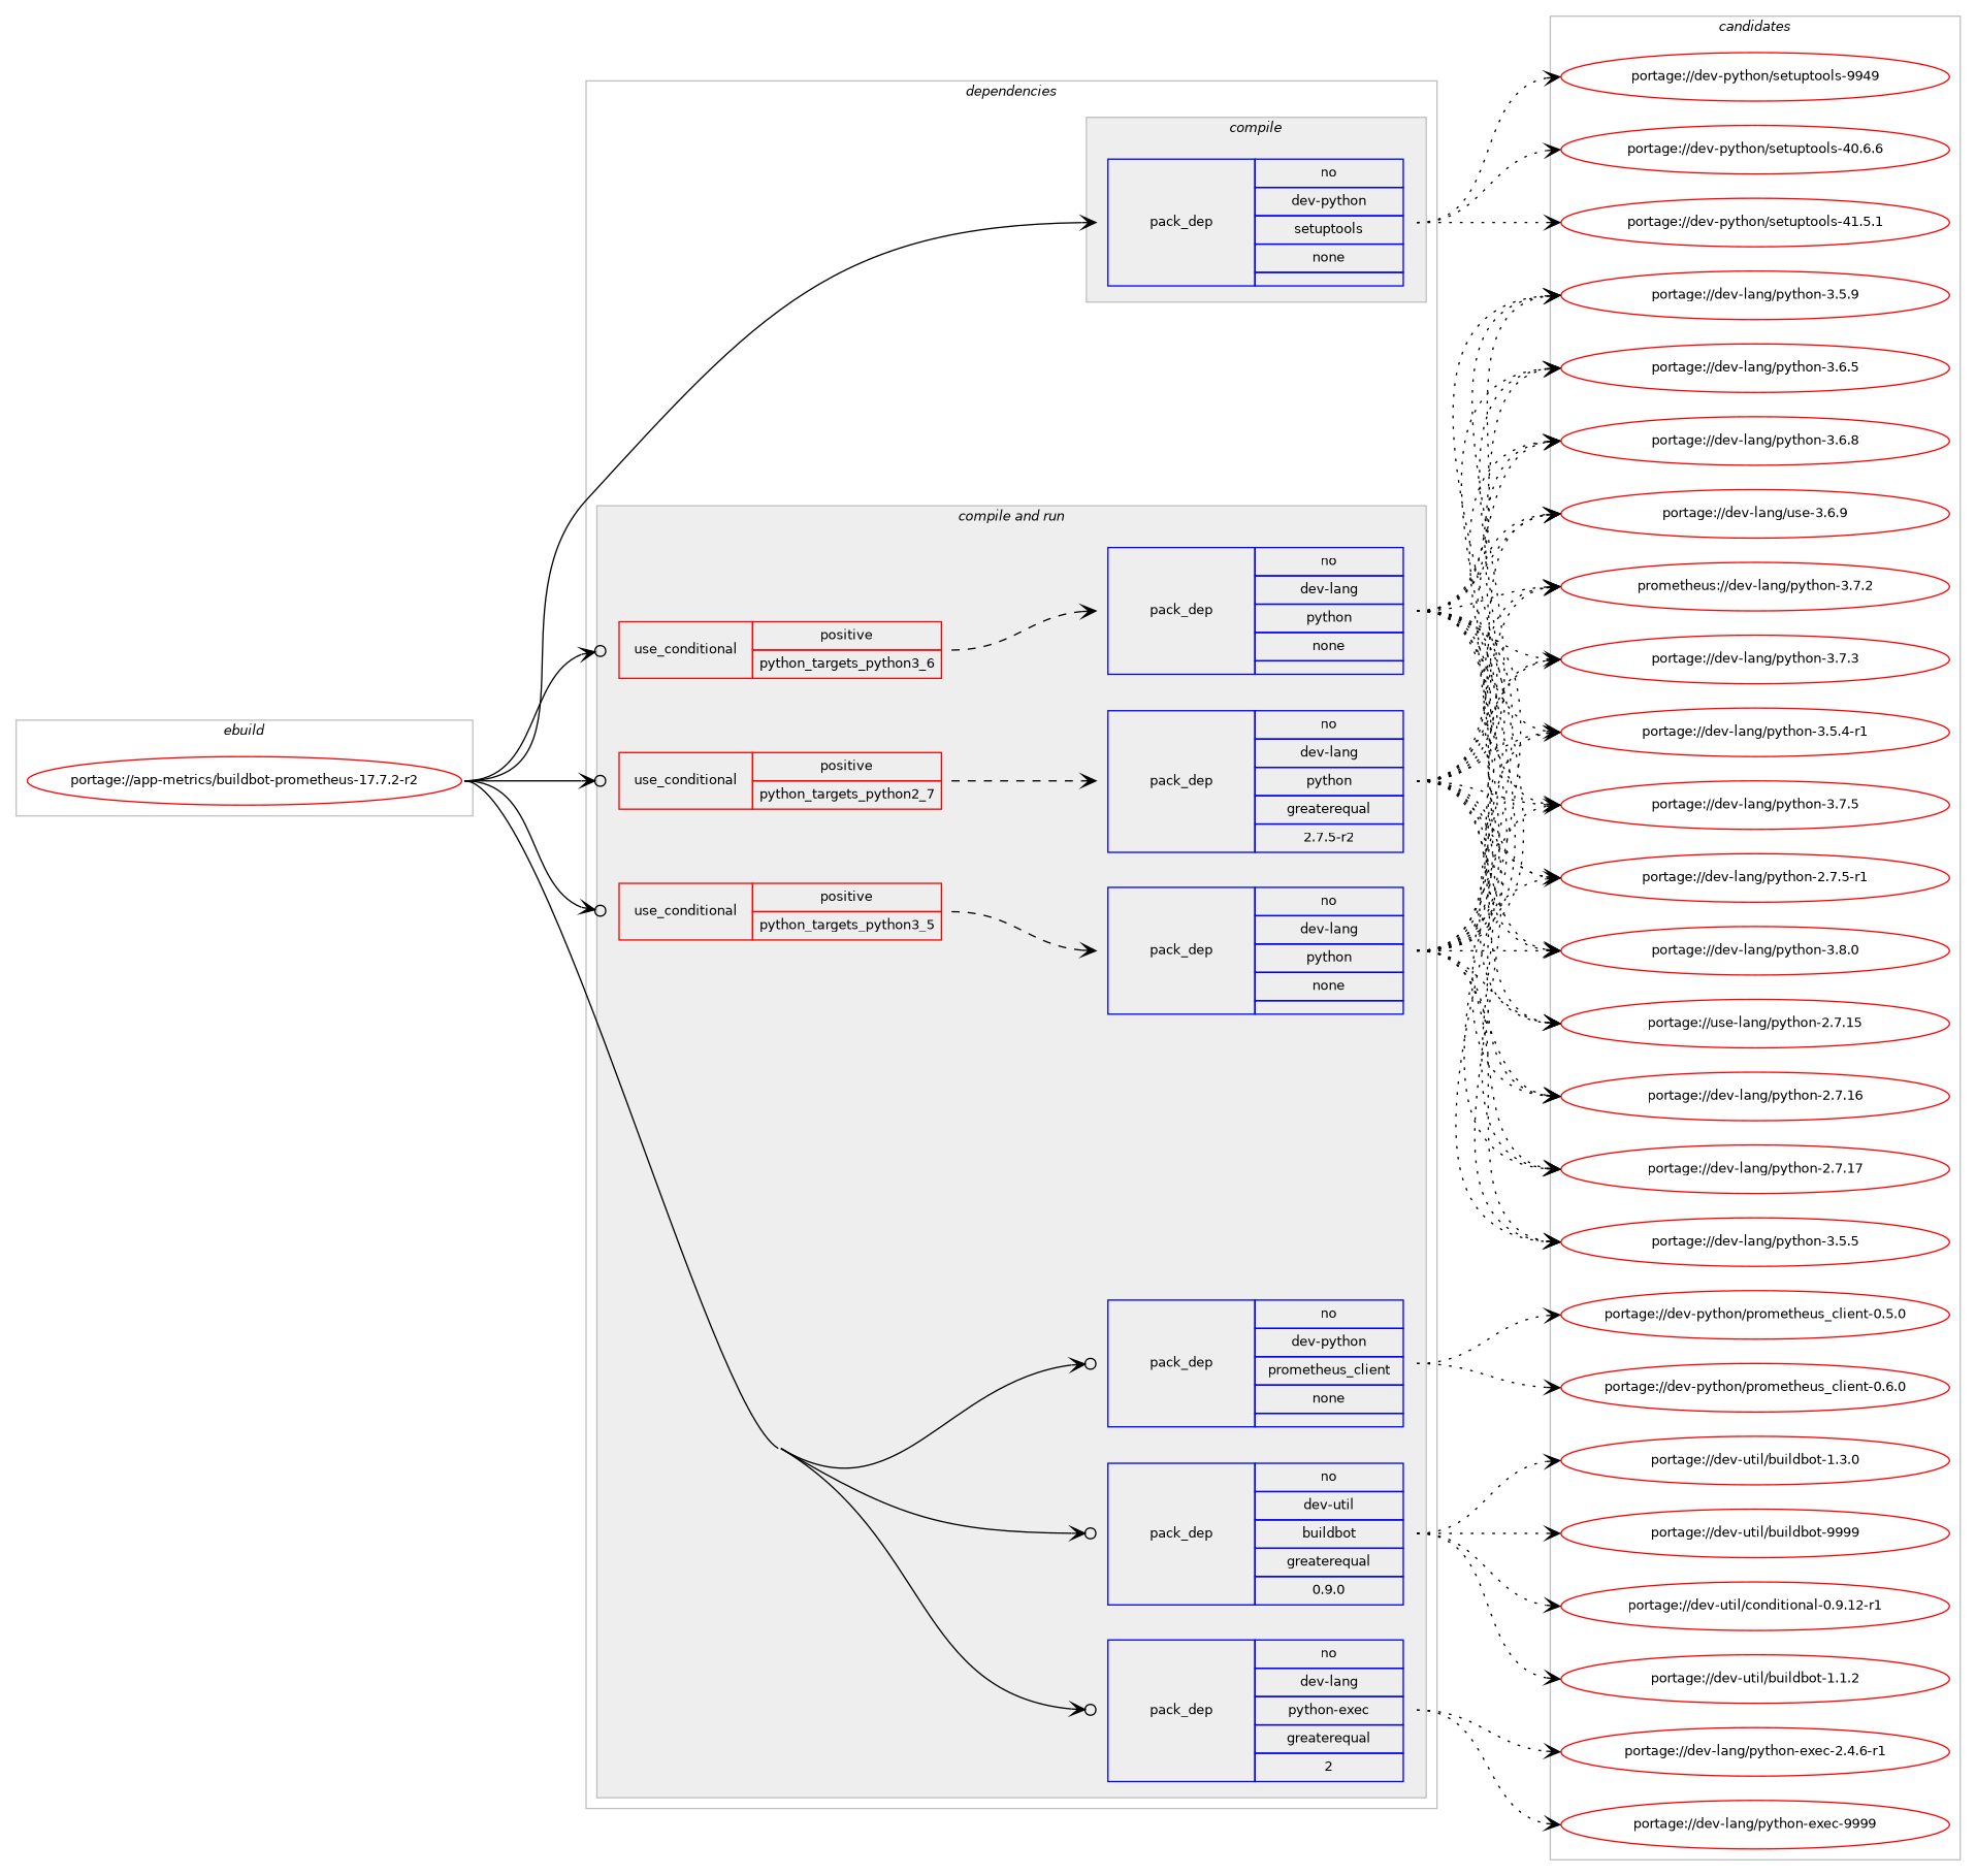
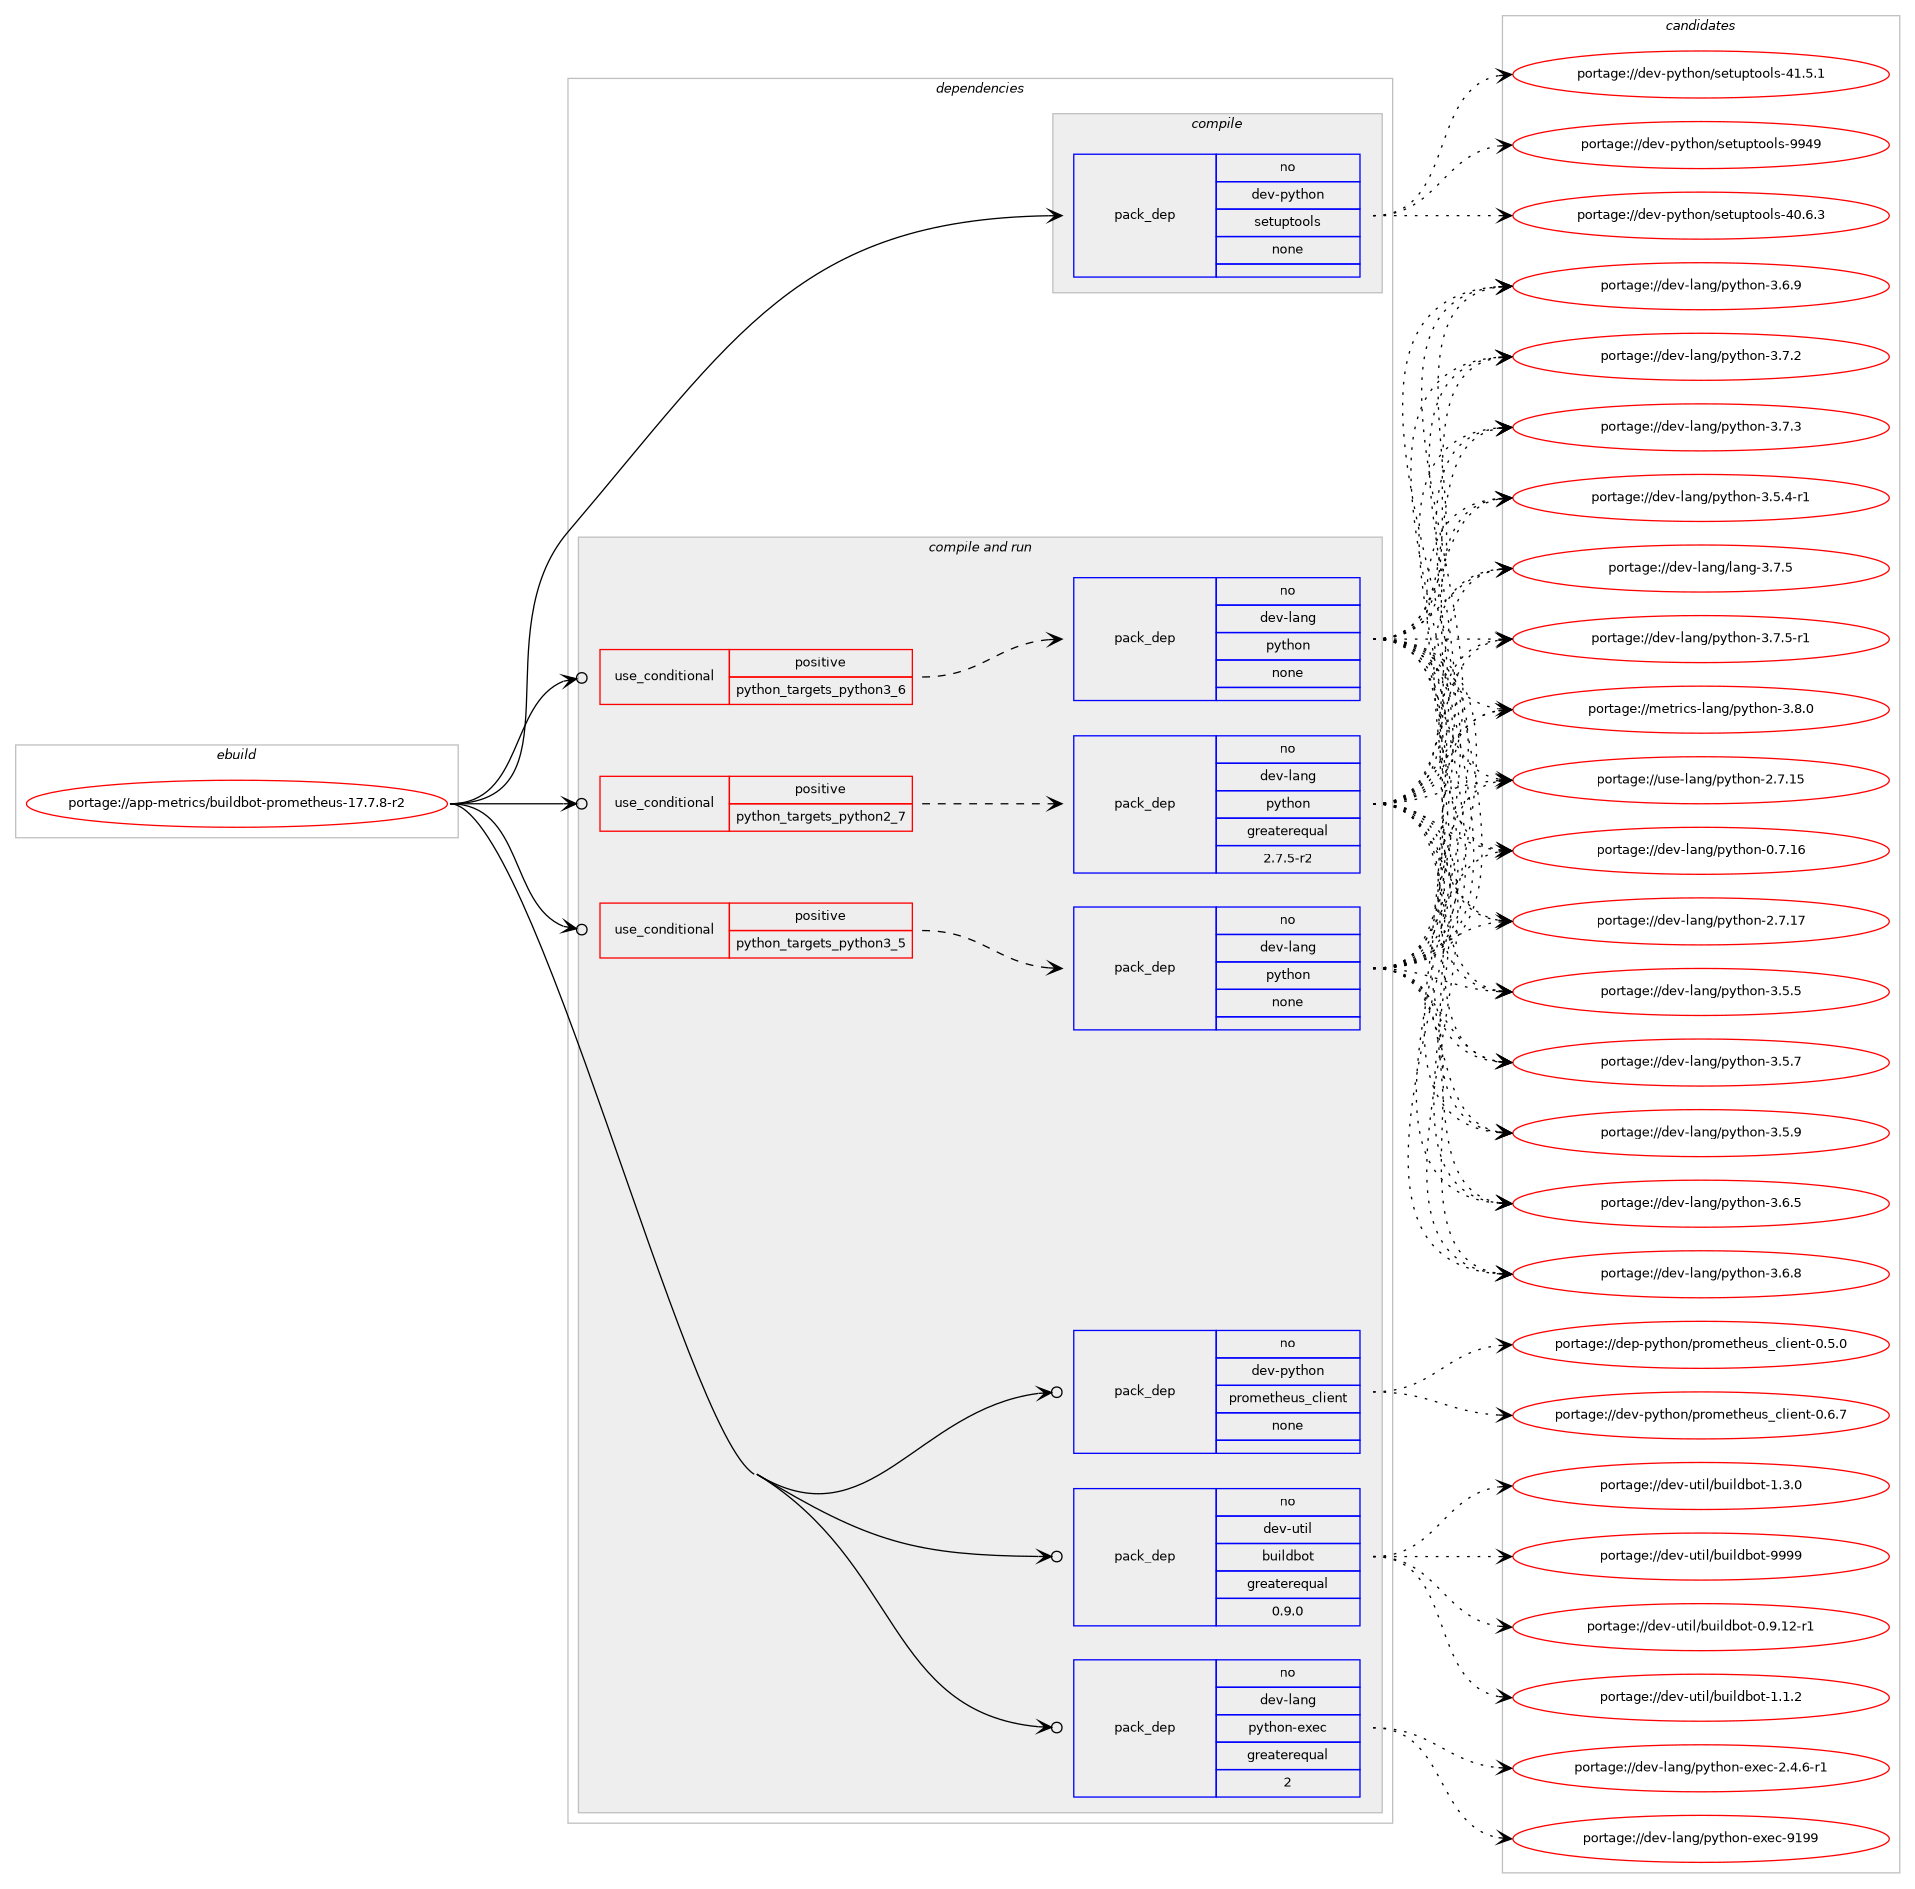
  digraph {
    compound=true
    concentrate=true
    fontname=Helvetica
    fontsize=10
    newrank=true
    rankdir=LR
    ranksep=1.5
    node [color=red fontname=Helvetica fontsize=10]
    edge [arrowhead=vee headport=w style=dotted tailport=e weight=100]
-   n1 [label="portage://app-metrics/buildbot-prometheus-17.7.2-r2" width=4]
+   n1 [label="portage://app-metrics/buildbot-prometheus-17.7.8-r2" width=4]
    n2 [color=blue label=<<TABLE BORDER="0" CELLBORDER="1" CELLSPACING="0" CELLPADDING="4" WIDTH="220"><TR><TD ROWSPAN="6" CELLPADDING="30">pack_dep</TD></TR><TR><TD WIDTH="110">no</TD></TR><TR><TD>dev-python</TD></TR><TR><TD>setuptools</TD></TR><TR><TD>none</TD></TR><TR><TD></TD></TR></TABLE>> shape=none]
    n3 [color=blue label=<<TABLE BORDER="0" CELLBORDER="1" CELLSPACING="0" CELLPADDING="4" WIDTH="220"><TR><TD ROWSPAN="6" CELLPADDING="30">pack_dep</TD></TR><TR><TD WIDTH="110">no</TD></TR><TR><TD>dev-lang</TD></TR><TR><TD>python</TD></TR><TR><TD>greaterequal</TD></TR><TR><TD>2.7.5-r2</TD></TR></TABLE>> shape=none]
    n4 [label=<<TABLE BORDER="0" CELLBORDER="1" CELLSPACING="0" CELLPADDING="4"><TR><TD ROWSPAN="3" CELLPADDING="10">use_conditional</TD></TR><TR><TD>positive</TD></TR><TR><TD>python_targets_python2_7</TD></TR></TABLE>> shape=none]
    n5 [color=blue label=<<TABLE BORDER="0" CELLBORDER="1" CELLSPACING="0" CELLPADDING="4" WIDTH="220"><TR><TD ROWSPAN="6" CELLPADDING="30">pack_dep</TD></TR><TR><TD WIDTH="110">no</TD></TR><TR><TD>dev-lang</TD></TR><TR><TD>python</TD></TR><TR><TD>none</TD></TR><TR><TD></TD></TR></TABLE>> shape=none]
    n6 [label=<<TABLE BORDER="0" CELLBORDER="1" CELLSPACING="0" CELLPADDING="4"><TR><TD ROWSPAN="3" CELLPADDING="10">use_conditional</TD></TR><TR><TD>positive</TD></TR><TR><TD>python_targets_python3_5</TD></TR></TABLE>> shape=none]
    n7 [color=blue label=<<TABLE BORDER="0" CELLBORDER="1" CELLSPACING="0" CELLPADDING="4" WIDTH="220"><TR><TD ROWSPAN="6" CELLPADDING="30">pack_dep</TD></TR><TR><TD WIDTH="110">no</TD></TR><TR><TD>dev-lang</TD></TR><TR><TD>python</TD></TR><TR><TD>none</TD></TR><TR><TD></TD></TR></TABLE>> shape=none]
    n8 [label=<<TABLE BORDER="0" CELLBORDER="1" CELLSPACING="0" CELLPADDING="4"><TR><TD ROWSPAN="3" CELLPADDING="10">use_conditional</TD></TR><TR><TD>positive</TD></TR><TR><TD>python_targets_python3_6</TD></TR></TABLE>> shape=none]
    n9 [color=blue label=<<TABLE BORDER="0" CELLBORDER="1" CELLSPACING="0" CELLPADDING="4" WIDTH="220"><TR><TD ROWSPAN="6" CELLPADDING="30">pack_dep</TD></TR><TR><TD WIDTH="110">no</TD></TR><TR><TD>dev-lang</TD></TR><TR><TD>python-exec</TD></TR><TR><TD>greaterequal</TD></TR><TR><TD>2</TD></TR></TABLE>> shape=none]
    n10 [color=blue label=<<TABLE BORDER="0" CELLBORDER="1" CELLSPACING="0" CELLPADDING="4" WIDTH="220"><TR><TD ROWSPAN="6" CELLPADDING="30">pack_dep</TD></TR><TR><TD WIDTH="110">no</TD></TR><TR><TD>dev-python</TD></TR><TR><TD>prometheus_client</TD></TR><TR><TD>none</TD></TR><TR><TD></TD></TR></TABLE>> shape=none]
    n11 [color=blue label=<<TABLE BORDER="0" CELLBORDER="1" CELLSPACING="0" CELLPADDING="4" WIDTH="220"><TR><TD ROWSPAN="6" CELLPADDING="30">pack_dep</TD></TR><TR><TD WIDTH="110">no</TD></TR><TR><TD>dev-util</TD></TR><TR><TD>buildbot</TD></TR><TR><TD>greaterequal</TD></TR><TR><TD>0.9.0</TD></TR></TABLE>> shape=none]
-   n12 [label="portage://dev-python/setuptools-40.6.6" width=4]
+   n12 [label="portage://dev-python/setuptools-40.6.3" width=4]
    n13 [label="portage://dev-python/setuptools-41.5.1" width=4]
    n14 [label="portage://dev-python/setuptools-9949" width=4]
    n15 [label="portage://use-lang/python-2.7.15" width=4]
-   n16 [label="portage://dev-lang/python-2.7.16" width=4]
+   n16 [label="portage://dev-lang/python-0.7.16" width=4]
    n17 [label="portage://dev-lang/python-2.7.17" width=4]
    n18 [label="portage://dev-lang/python-3.5.5" width=4]
+   n19 [label="portage://dev-lang/python-3.5.7" width=4]
    n20 [label="portage://dev-lang/python-3.5.9" width=4]
    n21 [label="portage://dev-lang/python-3.6.5" width=4]
    n22 [label="portage://dev-lang/python-3.6.8" width=4]
-   n23 [label="portage://dev-lang/use-3.6.9" width=4]
-   n24 [label="prometheus://dev-lang/python-3.7.2" width=4]
+   n23 [label="portage://dev-lang/python-3.6.9" width=4]
+   n24 [label="portage://dev-lang/python-3.7.2" width=4]
    n25 [label="portage://dev-lang/python-3.7.3" width=4]
    n26 [label="portage://dev-lang/python-3.5.4-r1" width=4]
-   n27 [label="portage://dev-lang/python-3.7.5" width=4]
-   n28 [label="portage://dev-lang/python-2.7.5-r1" width=4]
-   n29 [label="portage://dev-lang/python-3.8.0" width=4]
+   n27 [label="portage://dev-lang/lang-3.7.5" width=4]
+   n28 [label="portage://dev-lang/python-3.7.5-r1" width=4]
+   n29 [label="portage://metrics-lang/python-3.8.0" width=4]
    n30 [label="portage://dev-lang/python-exec-2.4.6-r1" width=4]
-   n31 [label="portage://dev-lang/python-exec-9999" width=4]
-   n32 [label="portage://dev-python/prometheus_client-0.5.0" width=4]
-   n33 [label="portage://dev-python/prometheus_client-0.6.0" width=4]
-   n34 [label="portage://dev-util/conditional-0.9.12-r1" width=4]
+   n31 [label="portage://dev-lang/python-exec-9199" width=4]
+   n32 [label="portage://dep-python/prometheus_client-0.5.0" width=4]
+   n33 [label="portage://dev-python/prometheus_client-0.6.7" width=4]
+   n34 [label="portage://dev-util/buildbot-0.9.12-r1" width=4]
    n35 [label="portage://dev-util/buildbot-1.1.2" width=4]
    n36 [label="portage://dev-util/buildbot-1.3.0" width=4]
    n37 [label="portage://dev-util/buildbot-9999" width=4]
    subgraph cluster_1 {
      color=gray
      label=<<i>ebuild</i>>
      rank=same
      n1
    }
    subgraph cluster_2 {
      color=gray
      label=<<i>dependencies</i>>
      subgraph cluster_3 {
        color=gray
        fillcolor="#eeeeee"
        label=<<i>compile</i>>
        style=filled
        subgraph sub_4 {
          color=gray
          fillcolor="#eeeeee"
          label=<<i>compile</i>>
          style=filled
          n2
        }
      }
      subgraph cluster_5 {
        color=gray
        fillcolor="#eeeeee"
        label=<<i>compile and run</i>>
        style=filled
        subgraph sub_6 {
          color=gray
          fillcolor="#eeeeee"
          label=<<i>compile and run</i>>
          style=filled
          n4
          subgraph sub_7 {
            color=gray
            fillcolor="#eeeeee"
            label=<<i>compile and run</i>>
            style=filled
            n3
          }
        }
        subgraph sub_8 {
          color=gray
          fillcolor="#eeeeee"
          label=<<i>compile and run</i>>
          style=filled
          n6
          subgraph sub_9 {
            color=gray
            fillcolor="#eeeeee"
            label=<<i>compile and run</i>>
            style=filled
            n5
          }
        }
        subgraph sub_10 {
          color=gray
          fillcolor="#eeeeee"
          label=<<i>compile and run</i>>
          style=filled
          n8
          subgraph sub_11 {
            color=gray
            fillcolor="#eeeeee"
            label=<<i>compile and run</i>>
            style=filled
            n7
          }
        }
        subgraph sub_12 {
          color=gray
          fillcolor="#eeeeee"
          label=<<i>compile and run</i>>
          style=filled
          n9
        }
        subgraph sub_13 {
          color=gray
          fillcolor="#eeeeee"
          label=<<i>compile and run</i>>
          style=filled
          n10
        }
        subgraph sub_14 {
          color=gray
          fillcolor="#eeeeee"
          label=<<i>compile and run</i>>
          style=filled
          n11
        }
      }
      subgraph cluster_15 {
        color=gray
        fillcolor="#eeeeee"
        label=<<i>run</i>>
        style=filled
      }
    }
    subgraph cluster_16 {
      color=gray
      label=<<i>candidates</i>>
      rank=same
      subgraph sub_17 {
        color=black
        label=<<i>candidates</i>>
        nodesep=1
        rank=same
        n12
        n13
        n14
      }
      subgraph sub_18 {
        color=black
        label=<<i>candidates</i>>
        nodesep=1
        rank=same
        n15
        n16
        n17
        n18
+       n19
        n20
        n21
        n22
        n23
        n24
        n25
        n26
        n27
        n28
        n29
      }
      subgraph sub_19 {
        color=black
        label=<<i>candidates</i>>
        nodesep=1
        rank=same
        n15
        n16
        n17
        n18
+       n19
        n20
        n21
        n22
        n23
        n24
        n25
        n26
        n27
        n28
        n29
      }
      subgraph sub_20 {
        color=black
        label=<<i>candidates</i>>
        nodesep=1
        rank=same
        n15
        n16
        n17
        n18
+       n19
        n20
        n21
        n22
        n23
        n24
        n25
        n26
        n27
        n28
        n29
      }
      subgraph sub_21 {
        color=black
        label=<<i>candidates</i>>
        nodesep=1
        rank=same
        n30
        n31
      }
      subgraph sub_22 {
        color=black
        label=<<i>candidates</i>>
        nodesep=1
        rank=same
        n32
        n33
      }
      subgraph sub_23 {
        color=black
        label=<<i>candidates</i>>
        nodesep=1
        rank=same
        n34
        n35
        n36
        n37
      }
    }
    n1 -> n2 [style=solid weight=20]
    n1 -> n4 [arrowhead=odotvee style=solid weight=20]
    n1 -> n6 [arrowhead=odotvee style=solid weight=20]
    n1 -> n8 [arrowhead=odotvee style=solid weight=20]
    n1 -> n9 [arrowhead=odotvee style=solid weight=20]
    n1 -> n10 [arrowhead=odotvee style=solid weight=20]
    n1 -> n11 [arrowhead=odotvee style=solid weight=20]
    n2 -> n12
    n2 -> n13
    n2 -> n14
    n3 -> n15
    n3 -> n16
    n3 -> n17
    n3 -> n18
+   n3 -> n19
    n3 -> n20
    n3 -> n21
    n3 -> n22
    n3 -> n23
    n3 -> n24
    n3 -> n25
    n3 -> n26
    n3 -> n27
    n3 -> n28
    n3 -> n29
    n4 -> n3 [style=dashed weight=20]
    n5 -> n15
    n5 -> n16
    n5 -> n17
    n5 -> n18
+   n5 -> n19
    n5 -> n20
    n5 -> n21
    n5 -> n22
    n5 -> n23
    n5 -> n24
    n5 -> n25
    n5 -> n26
    n5 -> n27
    n5 -> n28
    n5 -> n29
    n6 -> n5 [style=dashed weight=20]
    n7 -> n15
    n7 -> n16
    n7 -> n17
    n7 -> n18
+   n7 -> n19
    n7 -> n20
    n7 -> n21
    n7 -> n22
    n7 -> n23
    n7 -> n24
    n7 -> n25
    n7 -> n26
    n7 -> n27
    n7 -> n28
    n7 -> n29
    n8 -> n7 [style=dashed weight=20]
    n9 -> n30
    n9 -> n31
    n10 -> n32
    n10 -> n33
    n11 -> n34
    n11 -> n35
    n11 -> n36
    n11 -> n37
  }
